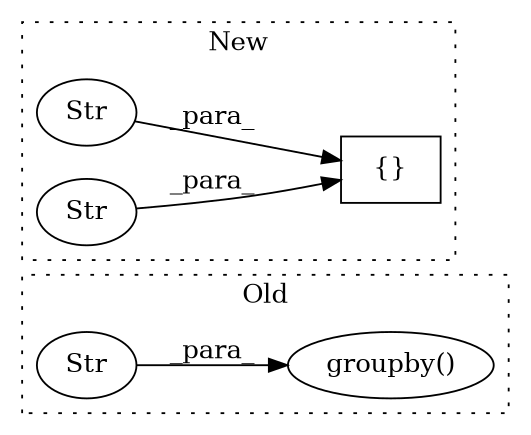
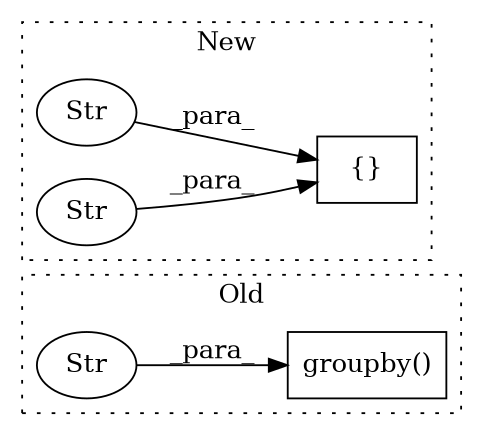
  digraph {
    rankdir=LR
    node [a=66 shape=ellipse]
-   n1 [a=75 l="12,1" label="groupby()" s="6197,6222"]
+   n1 [a=75 l="12,1" label="groupby()" s="6197,6222" shape=box]
    n2 [l=13 label=Str s=6209]
    n3 [a=59 l="1,0" label="{}" s="5978,6007" shape=box]
    n4 [l=7 label=Str s=5979]
    n5 [l=5 label=Str s=5995]
    subgraph cluster_1 {
      label=Old
      style=dotted
      n1
      n2
    }
    subgraph cluster_2 {
      label=New
      style=dotted
      n3
      n4
      n5
    }
    n2 -> n1 [label=_para_]
    n4 -> n3 [label=_para_]
    n5 -> n3 [label=_para_]
  }
